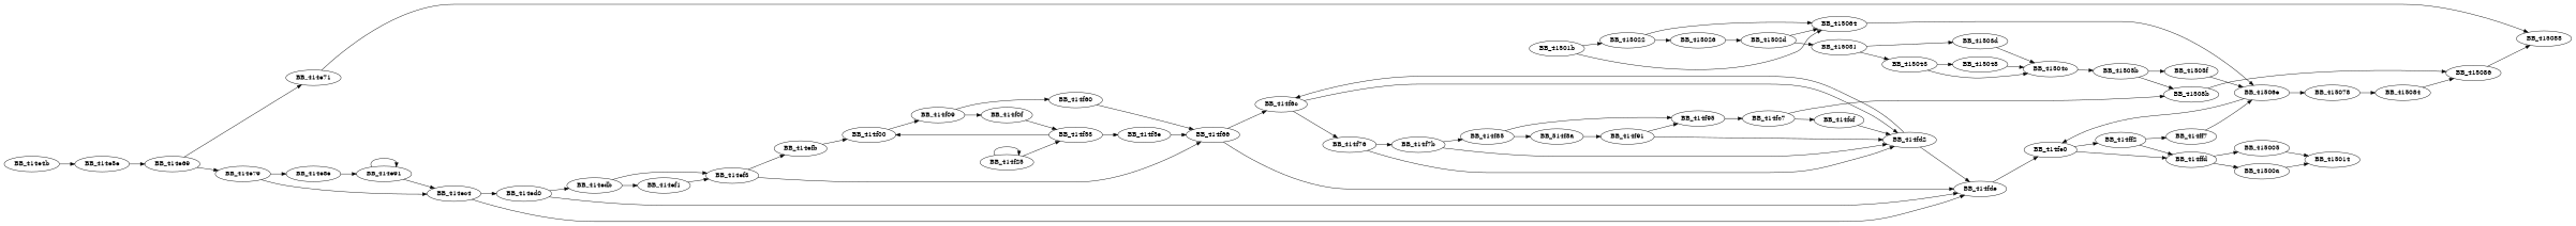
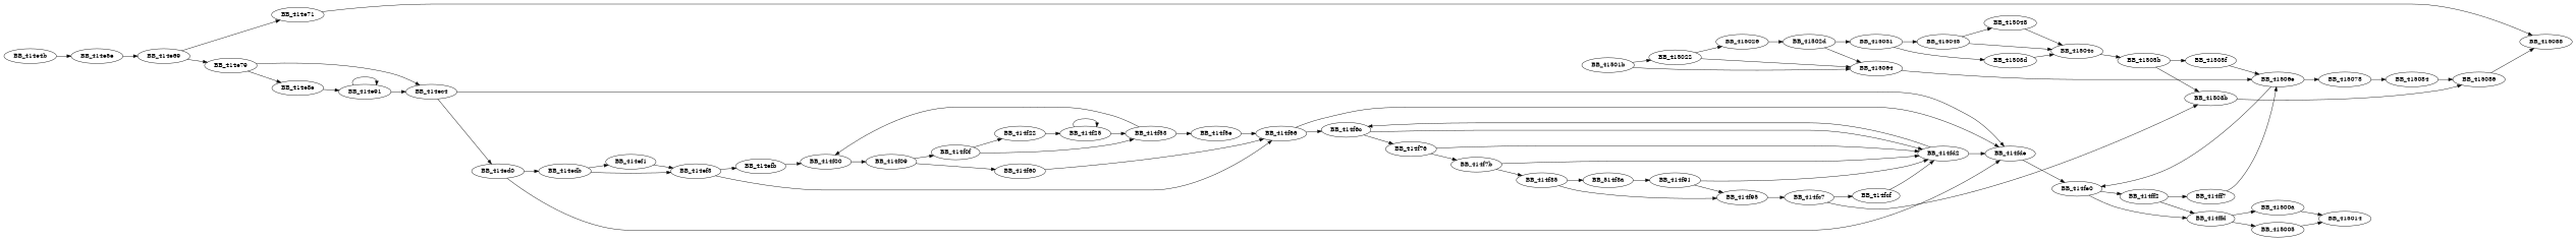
  digraph {
    rankdir=LR
    BB_414e4b
    BB_414e5e
    BB_414e69
    BB_414e71
    BB_414e79
    BB_415088
    BB_414e8e
    BB_414ec4
    BB_414e91
    BB_414ed0
    BB_414fde
    BB_414edb
    BB_414fe0
    BB_414ef1
    BB_414ef3
    BB_414ff2
    BB_414ffd
    BB_414efb
    BB_414f66
    BB_414f00
    BB_414f6c
    BB_414f09
    BB_414f76
    BB_414fd2
    BB_414f0f
    BB_414f60
+   BB_414f22
    BB_414f53
    BB_414f25
    BB_414f5e
    BB_414f7b
    BB_414f85
    n33 [label=BB_514f8a]
    BB_414f95
    BB_414f91
    BB_414fc7
    BB_414fcf
    BB_41508b
    BB_415086
    BB_414ff7
    BB_415005
    BB_41500a
    BB_41506e
    BB_415014
    BB_415078
    BB_415084
    BB_41501b
    BB_415022
    BB_415064
    BB_415026
    BB_41502d
    BB_415031
    BB_41503d
    BB_415043
    BB_41504c
    BB_415048
    BB_41505b
    BB_41505f
    BB_414e4b -> BB_414e5e
    BB_414e5e -> BB_414e69
    BB_414e69 -> BB_414e71
    BB_414e69 -> BB_414e79
    BB_414e71 -> BB_415088
    BB_414e79 -> BB_414e8e
    BB_414e79 -> BB_414ec4
    BB_414e8e -> BB_414e91
    BB_414ec4 -> BB_414ed0
    BB_414ec4 -> BB_414fde
    BB_414e91 -> BB_414ec4
    BB_414e91 -> BB_414e91
    BB_414ed0 -> BB_414fde
    BB_414ed0 -> BB_414edb
    BB_414fde -> BB_414fe0
    BB_414edb -> BB_414ef1
    BB_414edb -> BB_414ef3
    BB_414fe0 -> BB_414ff2
    BB_414fe0 -> BB_414ffd
    BB_414ef1 -> BB_414ef3
    BB_414ef3 -> BB_414efb
    BB_414ef3 -> BB_414f66
    BB_414ff2 -> BB_414ffd
    BB_414ff2 -> BB_414ff7
    BB_414ffd -> BB_415005
    BB_414ffd -> BB_41500a
    BB_414efb -> BB_414f00
    BB_414f66 -> BB_414fde
    BB_414f66 -> BB_414f6c
    BB_414f00 -> BB_414f09
    BB_414f6c -> BB_414f76
    BB_414f6c -> BB_414fd2
    BB_414f09 -> BB_414f0f
    BB_414f09 -> BB_414f60
    BB_414f76 -> BB_414fd2
    BB_414f76 -> BB_414f7b
    BB_414fd2 -> BB_414fde
    BB_414fd2 -> BB_414f6c
+   BB_414f0f -> BB_414f22
    BB_414f0f -> BB_414f53
    BB_414f60 -> BB_414f66
+   BB_414f22 -> BB_414f25
    BB_414f53 -> BB_414f00
    BB_414f53 -> BB_414f5e
    BB_414f25 -> BB_414f53
    BB_414f25 -> BB_414f25
    BB_414f5e -> BB_414f66
    BB_414f7b -> BB_414fd2
    BB_414f7b -> BB_414f85
    BB_414f85 -> n33
    BB_414f85 -> BB_414f95
    n33 -> BB_414f91
    BB_414f95 -> BB_414fc7
    BB_414f91 -> BB_414fd2
    BB_414f91 -> BB_414f95
    BB_414fc7 -> BB_414fcf
    BB_414fc7 -> BB_41508b
    BB_414fcf -> BB_414fd2
    BB_41508b -> BB_415086
    BB_415086 -> BB_415088
    BB_414ff7 -> BB_41506e
    BB_415005 -> BB_415014
    BB_41500a -> BB_415014
    BB_41506e -> BB_414fe0
    BB_41506e -> BB_415078
    BB_415078 -> BB_415084
    BB_415084 -> BB_415086
    BB_41501b -> BB_415022
    BB_41501b -> BB_415064
    BB_415022 -> BB_415064
    BB_415022 -> BB_415026
    BB_415064 -> BB_41506e
    BB_415026 -> BB_41502d
    BB_41502d -> BB_415064
    BB_41502d -> BB_415031
    BB_415031 -> BB_41503d
    BB_415031 -> BB_415043
    BB_41503d -> BB_41504c
    BB_415043 -> BB_41504c
    BB_415043 -> BB_415048
    BB_41504c -> BB_41505b
    BB_415048 -> BB_41504c
    BB_41505b -> BB_41508b
    BB_41505b -> BB_41505f
    BB_41505f -> BB_41506e
  }
